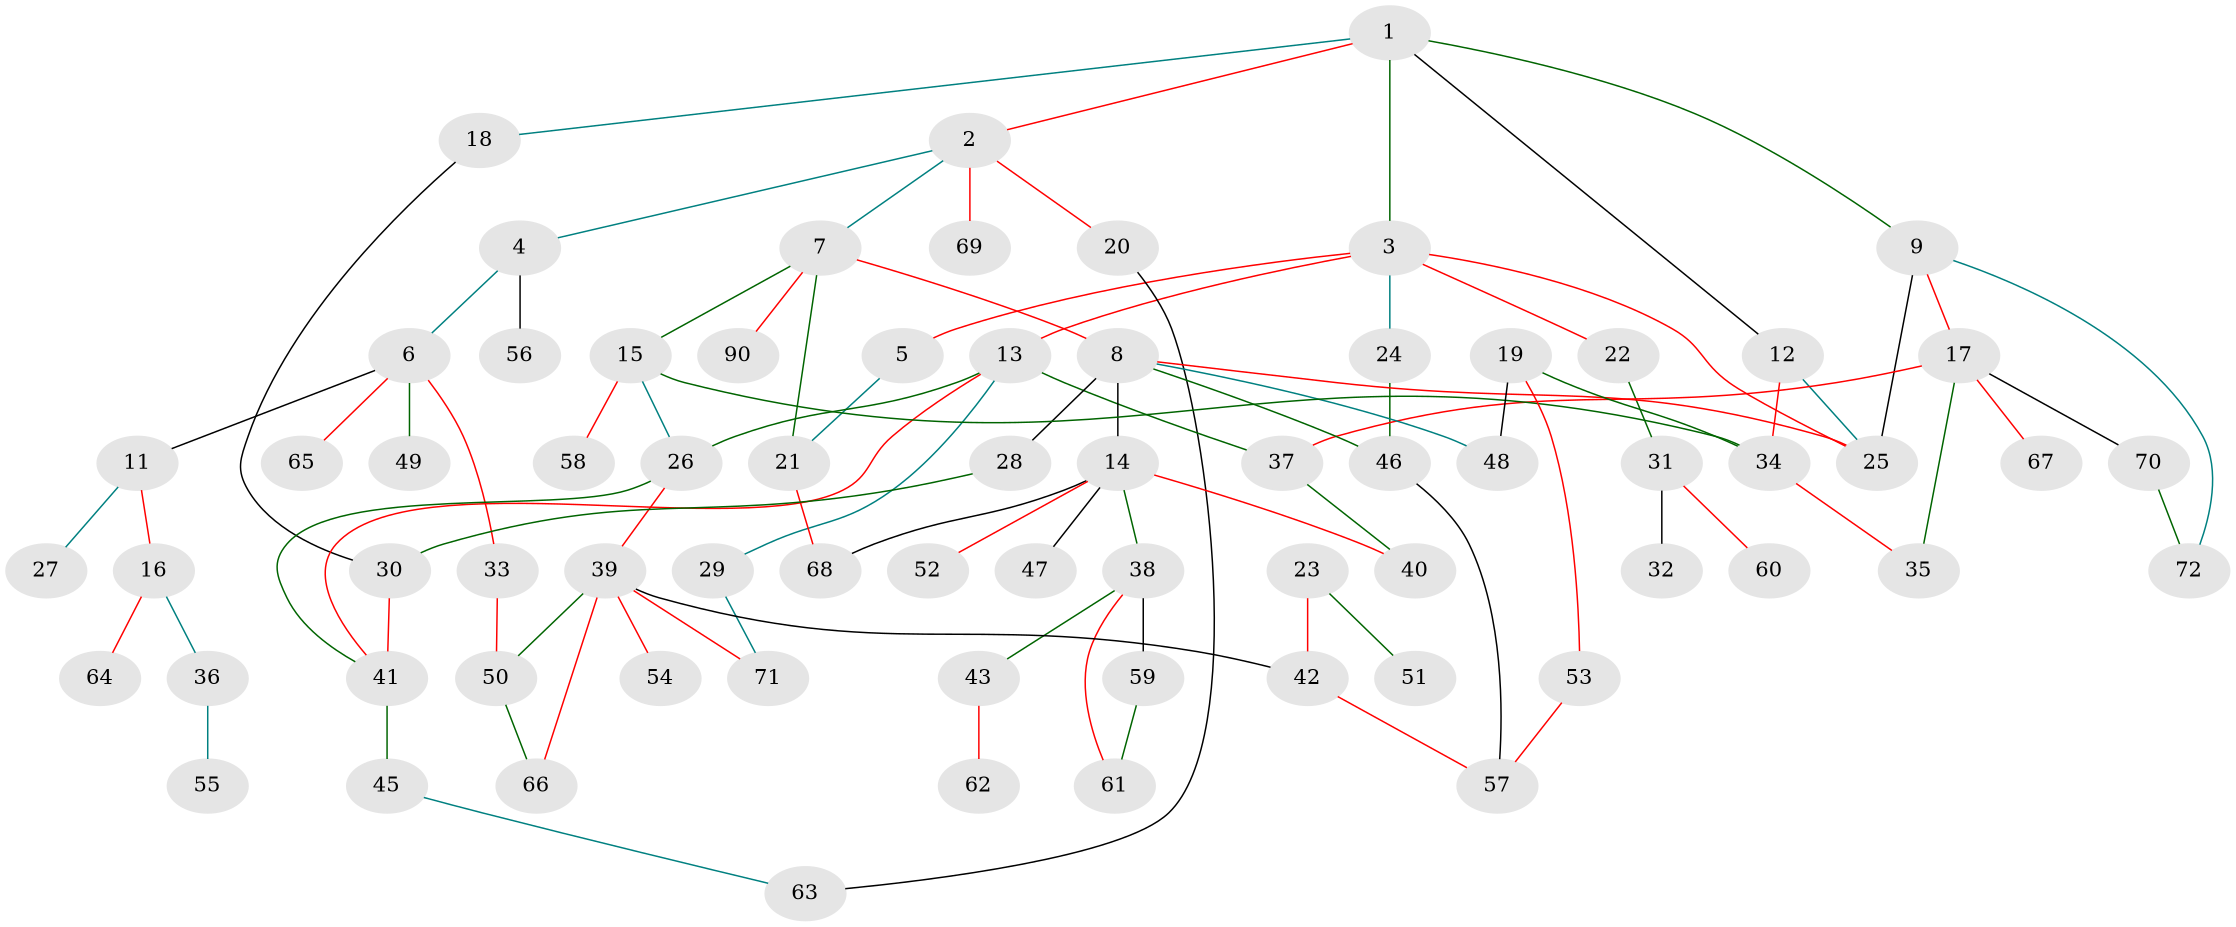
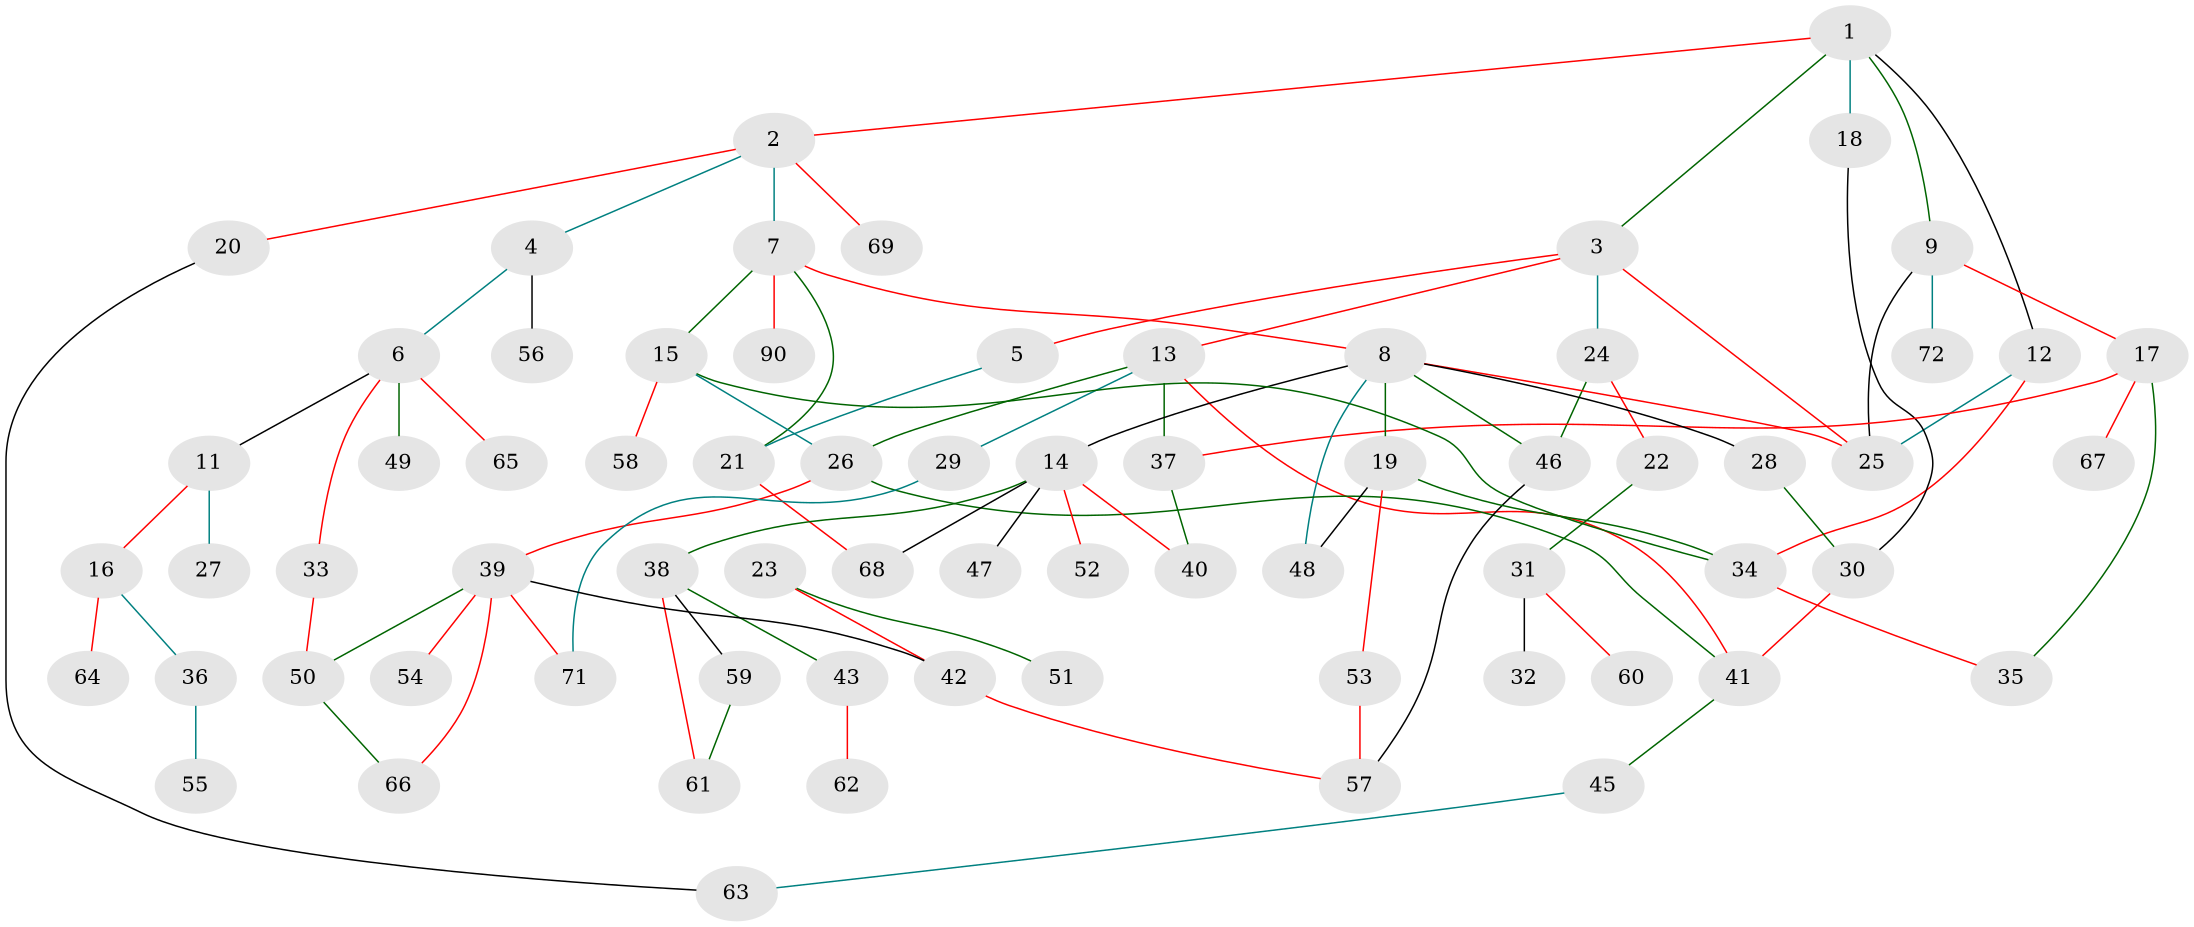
  graph {
    node [color=gray90 style=filled]
    edge [color=red]
    1
    2
    3
    9
    12
    18
    4
    7
    20
    69
    5
    13
    22
    24
    25
    17
    72
    34
    30
    6
    56
    21
    8
    n24 [label=90]
    15
    63
    26
    29
    37
    41
    31
    46
    11
    33
    49
    65
    68
    16
    27
    50
    14
    19
    28
    48
    58
    38
    40
    47
    52
    53
    23
    42
    51
    57
    35
    67
-   70
    36
    64
    39
    71
    45
    43
    59
    61
    55
    32
    60
    54
    66
    62
    1 -- 2
    1 -- 3 [color=darkgreen]
    1 -- 9 [color=darkgreen]
    1 -- 12 [color=black]
    1 -- 18 [color=teal]
    2 -- 4 [color=teal]
    2 -- 7 [color=teal]
    2 -- 20
    2 -- 69
    3 -- 5
    3 -- 13
-   3 -- 22
+   24 -- 22
    3 -- 24 [color=teal]
    3 -- 25
    9 -- 25 [color=black]
    9 -- 17
    9 -- 72 [color=teal]
    12 -- 25 [color=teal]
    12 -- 34
    18 -- 30 [color=black]
    4 -- 6 [color=teal]
    4 -- 56 [color=black]
    7 -- 21 [color=darkgreen]
    7 -- 8
    7 -- n24
    7 -- 15 [color=darkgreen]
    20 -- 63 [color=black]
    5 -- 21 [color=teal]
    13 -- 26 [color=darkgreen]
    13 -- 29 [color=teal]
    13 -- 37 [color=darkgreen]
    13 -- 41
    22 -- 31 [color=darkgreen]
    24 -- 46 [color=darkgreen]
    17 -- 37
    17 -- 35 [color=darkgreen]
    17 -- 67
-   17 -- 70 [color=black]
    34 -- 35
    30 -- 41
    6 -- 11 [color=black]
    6 -- 33
    6 -- 49 [color=darkgreen]
    6 -- 65
    21 -- 68
    8 -- 25
    8 -- 46 [color=darkgreen]
    8 -- 14 [color=black]
+   8 -- 19 [color=darkgreen]
    8 -- 28 [color=black]
    8 -- 48 [color=teal]
    15 -- 34 [color=darkgreen]
    15 -- 26 [color=teal]
    15 -- 58
    26 -- 41 [color=darkgreen]
    26 -- 39
    29 -- 71 [color=teal]
    37 -- 40 [color=darkgreen]
    41 -- 45 [color=darkgreen]
    31 -- 32 [color=black]
    31 -- 60
    46 -- 57 [color=black]
    11 -- 16
    11 -- 27 [color=teal]
    33 -- 50
    16 -- 36 [color=teal]
    16 -- 64
    50 -- 66 [color=darkgreen]
    14 -- 68 [color=black]
    14 -- 38 [color=darkgreen]
    14 -- 40
    14 -- 47 [color=black]
    14 -- 52
    19 -- 34 [color=darkgreen]
    19 -- 48 [color=black]
    19 -- 53
    28 -- 30 [color=darkgreen]
    38 -- 43 [color=darkgreen]
    38 -- 59 [color=black]
    38 -- 61
    53 -- 57
    23 -- 42
    23 -- 51 [color=darkgreen]
    42 -- 57
-   70 -- 72 [color=darkgreen]
    36 -- 55 [color=teal]
    39 -- 50 [color=darkgreen]
    39 -- 42 [color=black]
    39 -- 71
    39 -- 54
    39 -- 66
    45 -- 63 [color=teal]
    43 -- 62
    59 -- 61 [color=darkgreen]
  }
